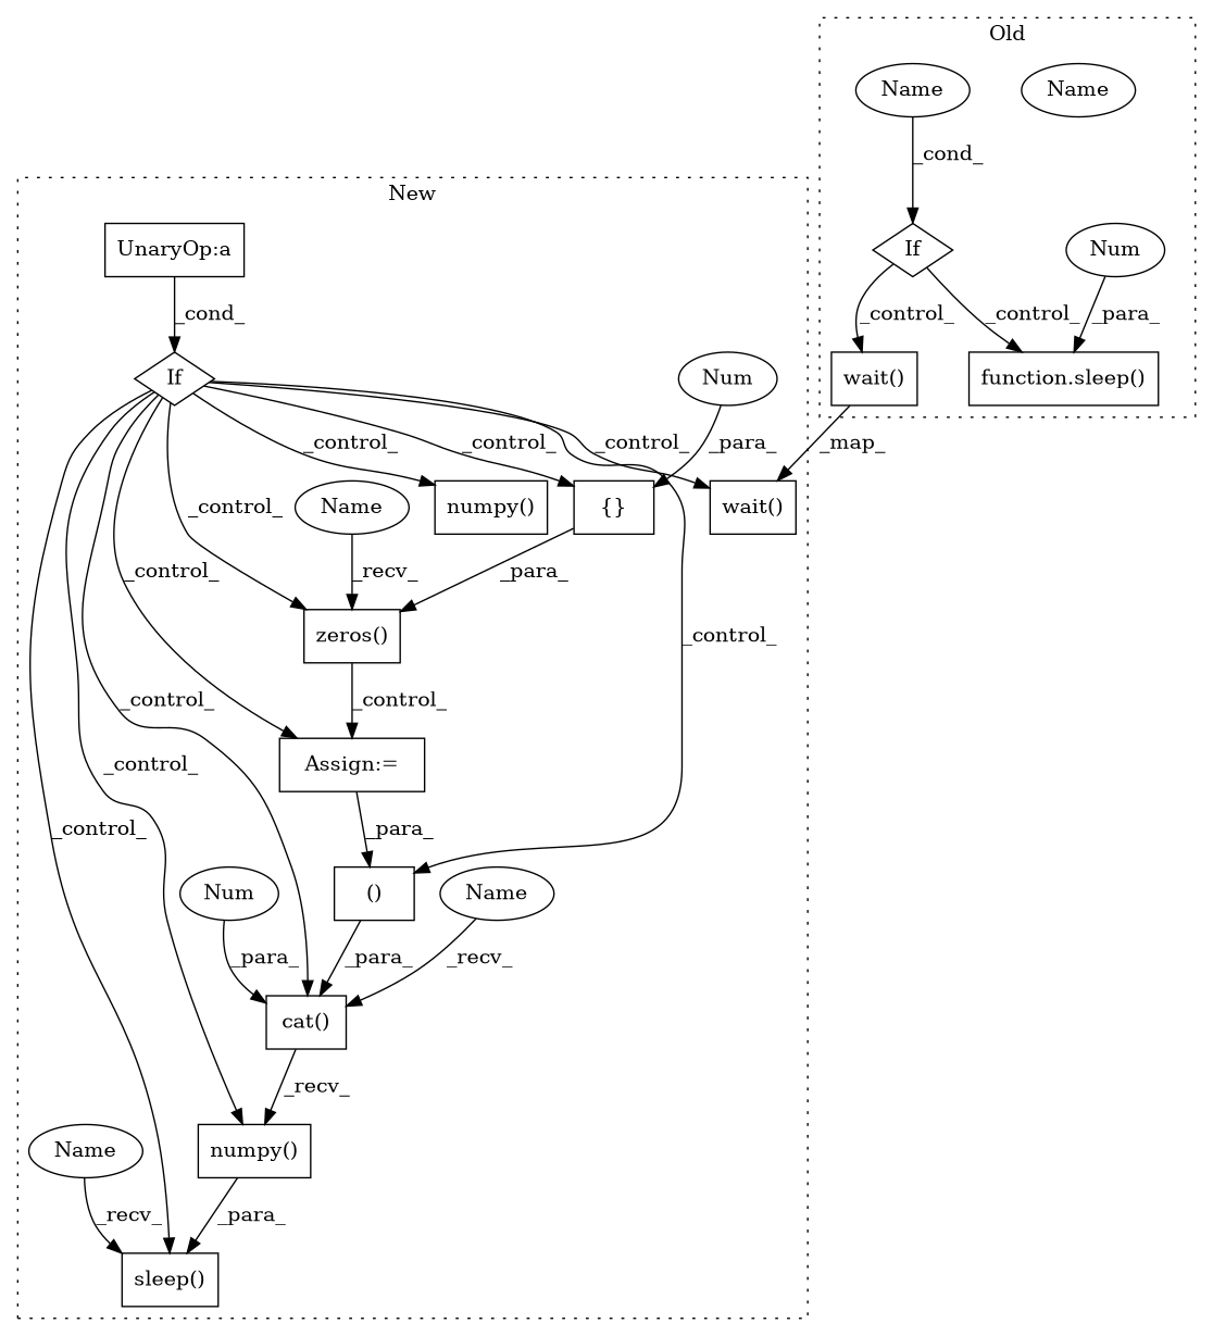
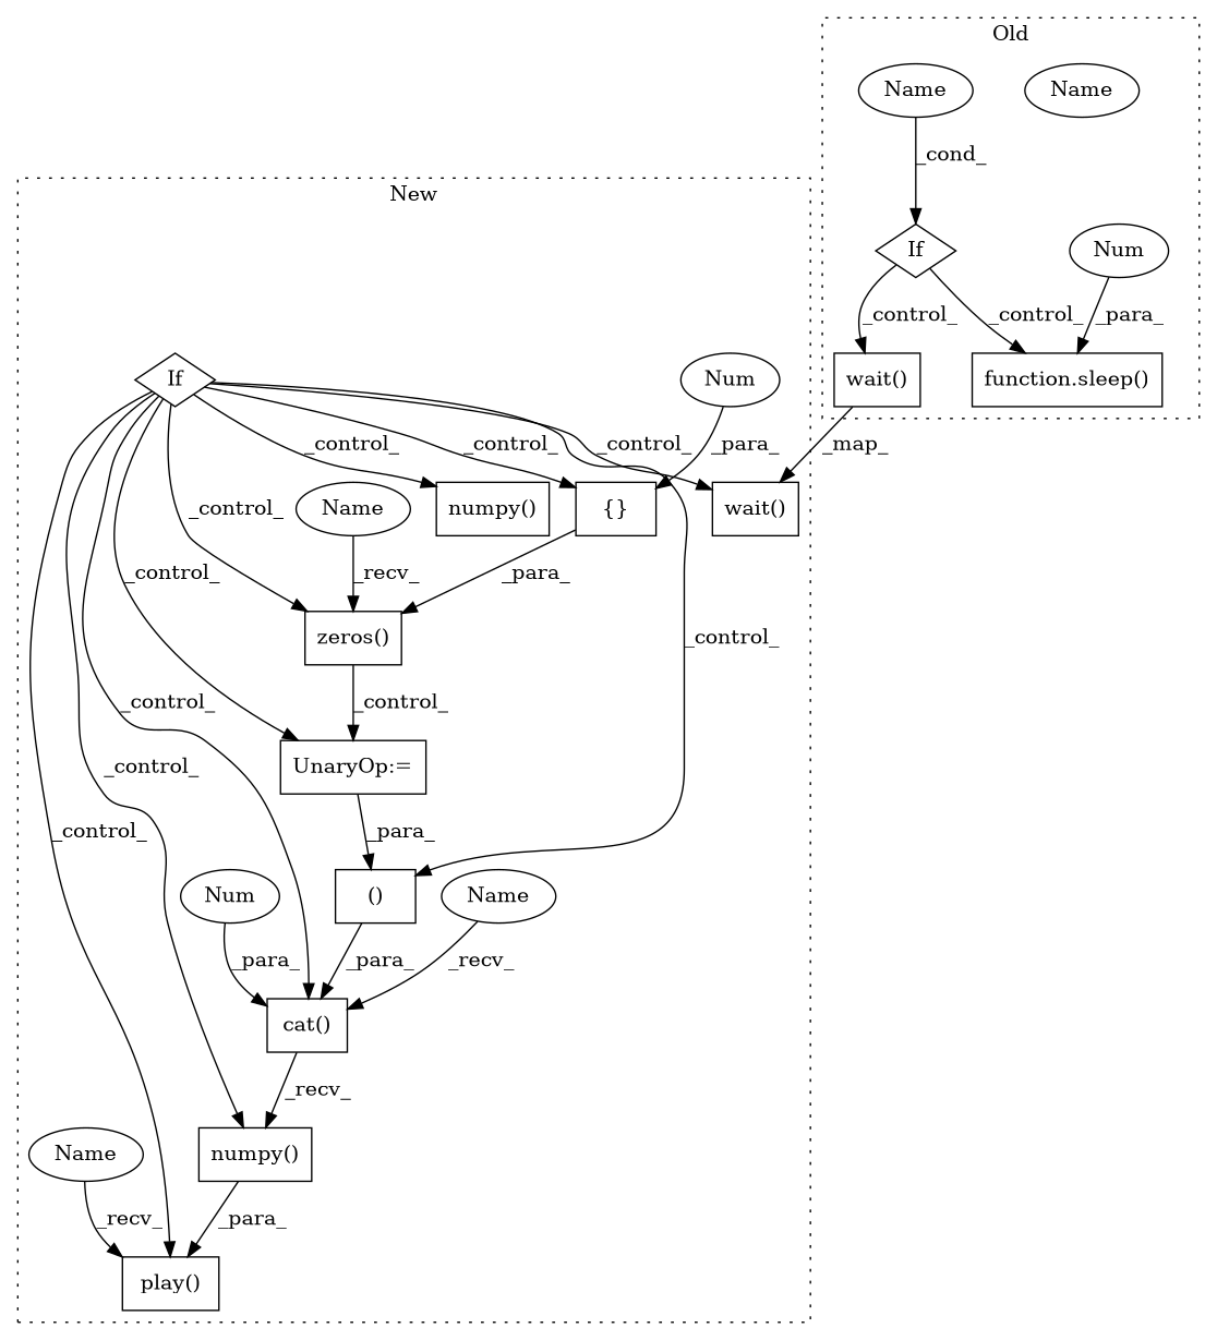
  digraph {
    node [a=75 l=3 s=15702 shape=box]
    n1 [l=18 label="wait()" s=15759]
    n2 [a=96 label=If s=15699 shape=diamond]
    n3 [l="6,1" label="function.sleep()" s="15790,15799"]
    n4 [a=87 l=8 label=Name shape=ellipse]
    n5 [a=76 label=Num s=15796 shape=ellipse]
    n6 [a=87 l=8 label=Name shape=ellipse]
    n7 [l=18 label="wait()" s=15876]
    n8 [a=96 label=If s=15644 shape=diamond]
-   n9 [a=61 l=12 label="UnaryOp:a" s=15647]
    n10 [l="12,1" label="zeros()" s="15758,15777"]
    n11 [a=54 l=9 label="()" s=15822]
    n12 [a=59 l="1,0" label="{}" s="15770,15776"]
    n13 [l="10,1" label="cat()" s="15808,15835"]
-   n14 [l="17,19" label="sleep()" s="15791,15844"]
+   n14 [l="17,19" label="play()" s="15791,15844"]
    n15 [l=36 label="numpy()" s=15808]
    n16 [a=76 l=5 label=Num s=15771 shape=ellipse]
    n17 [l=11 label="numpy()" s=15690]
    n18 [a=76 l=1 label=Num s=15834 shape=ellipse]
-   n19 [a=68 label="Assign:=" s=15755]
+   n19 [a=68 label="UnaryOp:=" s=15755]
    n20 [a=87 l=5 label=Name s=15808 shape=ellipse]
    n21 [a=87 l=5 label=Name s=15758 shape=ellipse]
    n22 [a=87 l=11 label=Name s=15791 shape=ellipse]
    subgraph cluster_1 {
      label=Old
      style=dotted
      n1
      n2
      n3
      n4
      n5
      n6
    }
    subgraph cluster_2 {
      label=New
      style=dotted
      n7
      n8
-     n9
      n10
      n11
      n12
      n13
      n14
      n15
      n16
      n17
      n18
      n19
      n20
      n21
      n22
    }
    n1 -> n7 [label=_map_]
    n2 -> n1 [label=_control_]
    n2 -> n3 [label=_control_]
    n5 -> n3 [label=_para_]
    n6 -> n2 [label=_cond_]
    n8 -> n7 [label=_control_]
    n8 -> n10 [label=_control_]
    n8 -> n11 [label=_control_]
    n8 -> n12 [label=_control_]
    n8 -> n13 [label=_control_]
    n8 -> n14 [label=_control_]
    n8 -> n15 [label=_control_]
    n8 -> n17 [label=_control_]
    n8 -> n19 [label=_control_]
-   n9 -> n8 [label=_cond_]
    n10 -> n19 [label=_control_]
    n11 -> n13 [label=_para_]
    n12 -> n10 [label=_para_]
    n13 -> n15 [label=_recv_]
    n15 -> n14 [label=_para_]
    n16 -> n12 [label=_para_]
    n18 -> n13 [label=_para_]
    n19 -> n11 [label=_para_]
    n20 -> n13 [label=_recv_]
    n21 -> n10 [label=_recv_]
    n22 -> n14 [label=_recv_]
  }
